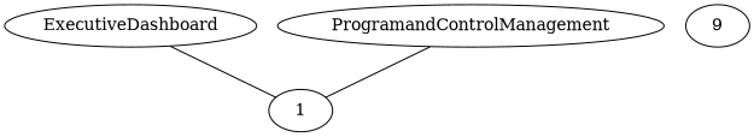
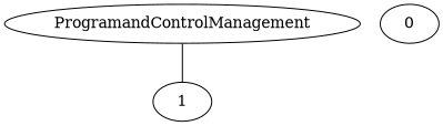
  graph {
-   ExecutiveDashboard
    1
    ProgramandControlManagement
-   0 [label=9]
-   ExecutiveDashboard -- 1
+   0
    ProgramandControlManagement -- 1
  }
